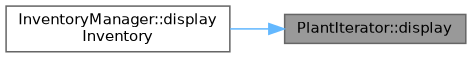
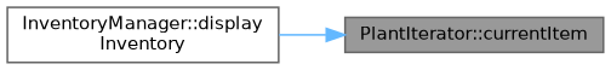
  digraph {
    rankdir=RL
    node [fontname=Helvetica fontsize=10 shape=box style=filled]
-   n1 [color=gray40 fillcolor=grey60 fontcolor=black height=0.2 label="PlantIterator::display" width=0.4]
+   n1 [color=gray40 fillcolor=grey60 fontcolor=black height=0.2 label="PlantIterator::currentItem" width=0.4]
    n2 [color=grey40 fillcolor=white height=0.2 label="InventoryManager::display\lInventory" width=0.4]
    n1 -> n2 [color=steelblue1 dir=back fontname=Helvetica fontsize=10 labelfontname=Helvetica labelfontsize=10 style=solid]
  }
